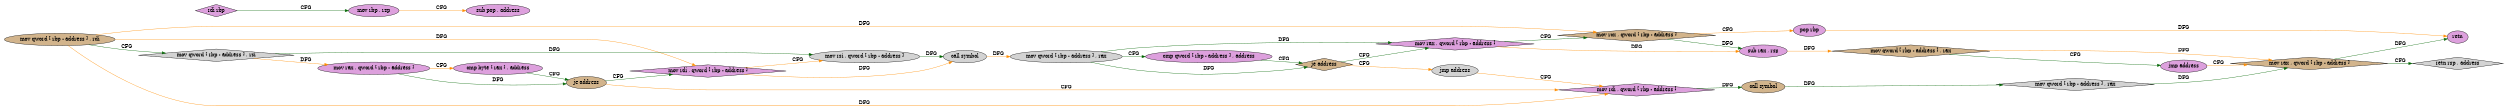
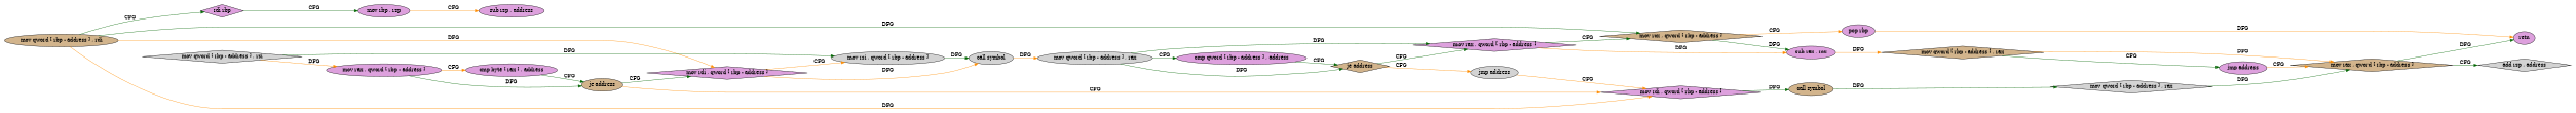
  digraph {
    rankdir=LR
    node [fillcolor=plum shape=ellipse style=filled]
    edge [color=darkgreen]
    n1 [label="rdi rbp" shape=diamond]
    n2 [label="mov rbp , rsp"]
-   n3 [label="sub pop , address"]
+   n3 [label="sub rsp , address"]
    n4 [fillcolor=tan label="mov qword [ rbp - address ] , rdi"]
    n5 [fillcolor=lightgrey label="mov qword [ rbp - address ] , rsi" shape=diamond]
    n6 [label="mov rdi , qword [ rbp - address ]" shape=diamond]
    n7 [label="mov rdi , qword [ rbp - address ]" shape=diamond]
    n8 [fillcolor=tan label="mov rcx , qword [ rbp - address ]" shape=diamond]
    n9 [label="mov rax , qword [ rbp - address ]"]
    n10 [fillcolor=lightgrey label="mov rsi , qword [ rbp - address ]"]
    n11 [fillcolor=tan label="call symbol"]
    n12 [fillcolor=lightgrey label="call symbol"]
-   n13 [label="sub rax , rsp"]
+   n13 [label="sub rax , rcx"]
    n14 [label="pop rbp"]
    n15 [label="cmp byte [ rax ] , address"]
    n16 [fillcolor=tan label="je address"]
    n17 [fillcolor=lightgrey label="mov qword [ rbp - address ] , rax" shape=diamond]
    n18 [fillcolor=lightgrey label="mov qword [ rbp - address ] , rax"]
    n19 [fillcolor=tan label="mov rax , qword [ rbp - address ]" shape=diamond]
-   n20 [fillcolor=lightgrey label="retn rsp , address" shape=diamond]
+   n20 [fillcolor=lightgrey label="add rsp , address" shape=diamond]
    n21 [label=retn]
    n22 [label="cmp qword [ rbp - address ] , address"]
    n23 [fillcolor=tan label="je address" shape=diamond]
    n24 [label="mov rax , qword [ rbp - address ]" shape=diamond]
    n25 [fillcolor=lightgrey label="jmp address"]
    n26 [fillcolor=tan label="mov qword [ rbp - address ] , rax" shape=diamond]
    n27 [label="jmp address"]
    n1 -> n2 [label=CFG]
    n2 -> n3 [color=darkorange label=CFG]
-   n4 -> n5 [label=CFG]
+   n4 -> n1 [label=CFG]
    n4 -> n6 [color=darkorange label=DFG]
    n4 -> n7 [color=darkorange label=DFG]
-   n4 -> n8 [color=darkorange label=DFG]
+   n4 -> n8 [label=DFG]
    n5 -> n9 [color=darkorange label=DFG]
    n5 -> n10 [label=DFG]
    n6 -> n11 [label=DFG]
    n7 -> n10 [color=darkorange label=CFG]
    n7 -> n12 [color=darkorange label=DFG]
    n8 -> n13 [label=DFG]
    n8 -> n14 [color=darkorange label=CFG]
    n9 -> n15 [color=darkorange label=CFG]
    n9 -> n16 [label=DFG]
    n10 -> n12 [label=DFG]
    n11 -> n17 [label=DFG]
    n12 -> n18 [color=darkorange label=DFG]
    n13 -> n26 [color=darkorange label=DFG]
    n14 -> n21 [color=darkorange label=DFG]
    n15 -> n16 [label=CFG]
    n16 -> n6 [color=darkorange label=CFG]
    n16 -> n7 [label=CFG]
    n17 -> n19 [label=DFG]
    n18 -> n22 [label=CFG]
    n18 -> n23 [label=DFG]
    n18 -> n24 [label=DFG]
    n19 -> n20 [label=CFG]
    n19 -> n21 [label=DFG]
    n22 -> n23 [label=CFG]
    n23 -> n24 [label=CFG]
    n23 -> n25 [color=darkorange label=CFG]
    n24 -> n8 [label=CFG]
    n24 -> n13 [color=darkorange label=DFG]
    n25 -> n6 [color=darkorange label=CFG]
    n26 -> n19 [color=darkorange label=DFG]
    n26 -> n27 [label=CFG]
    n27 -> n19 [color=darkorange label=CFG]
  }
